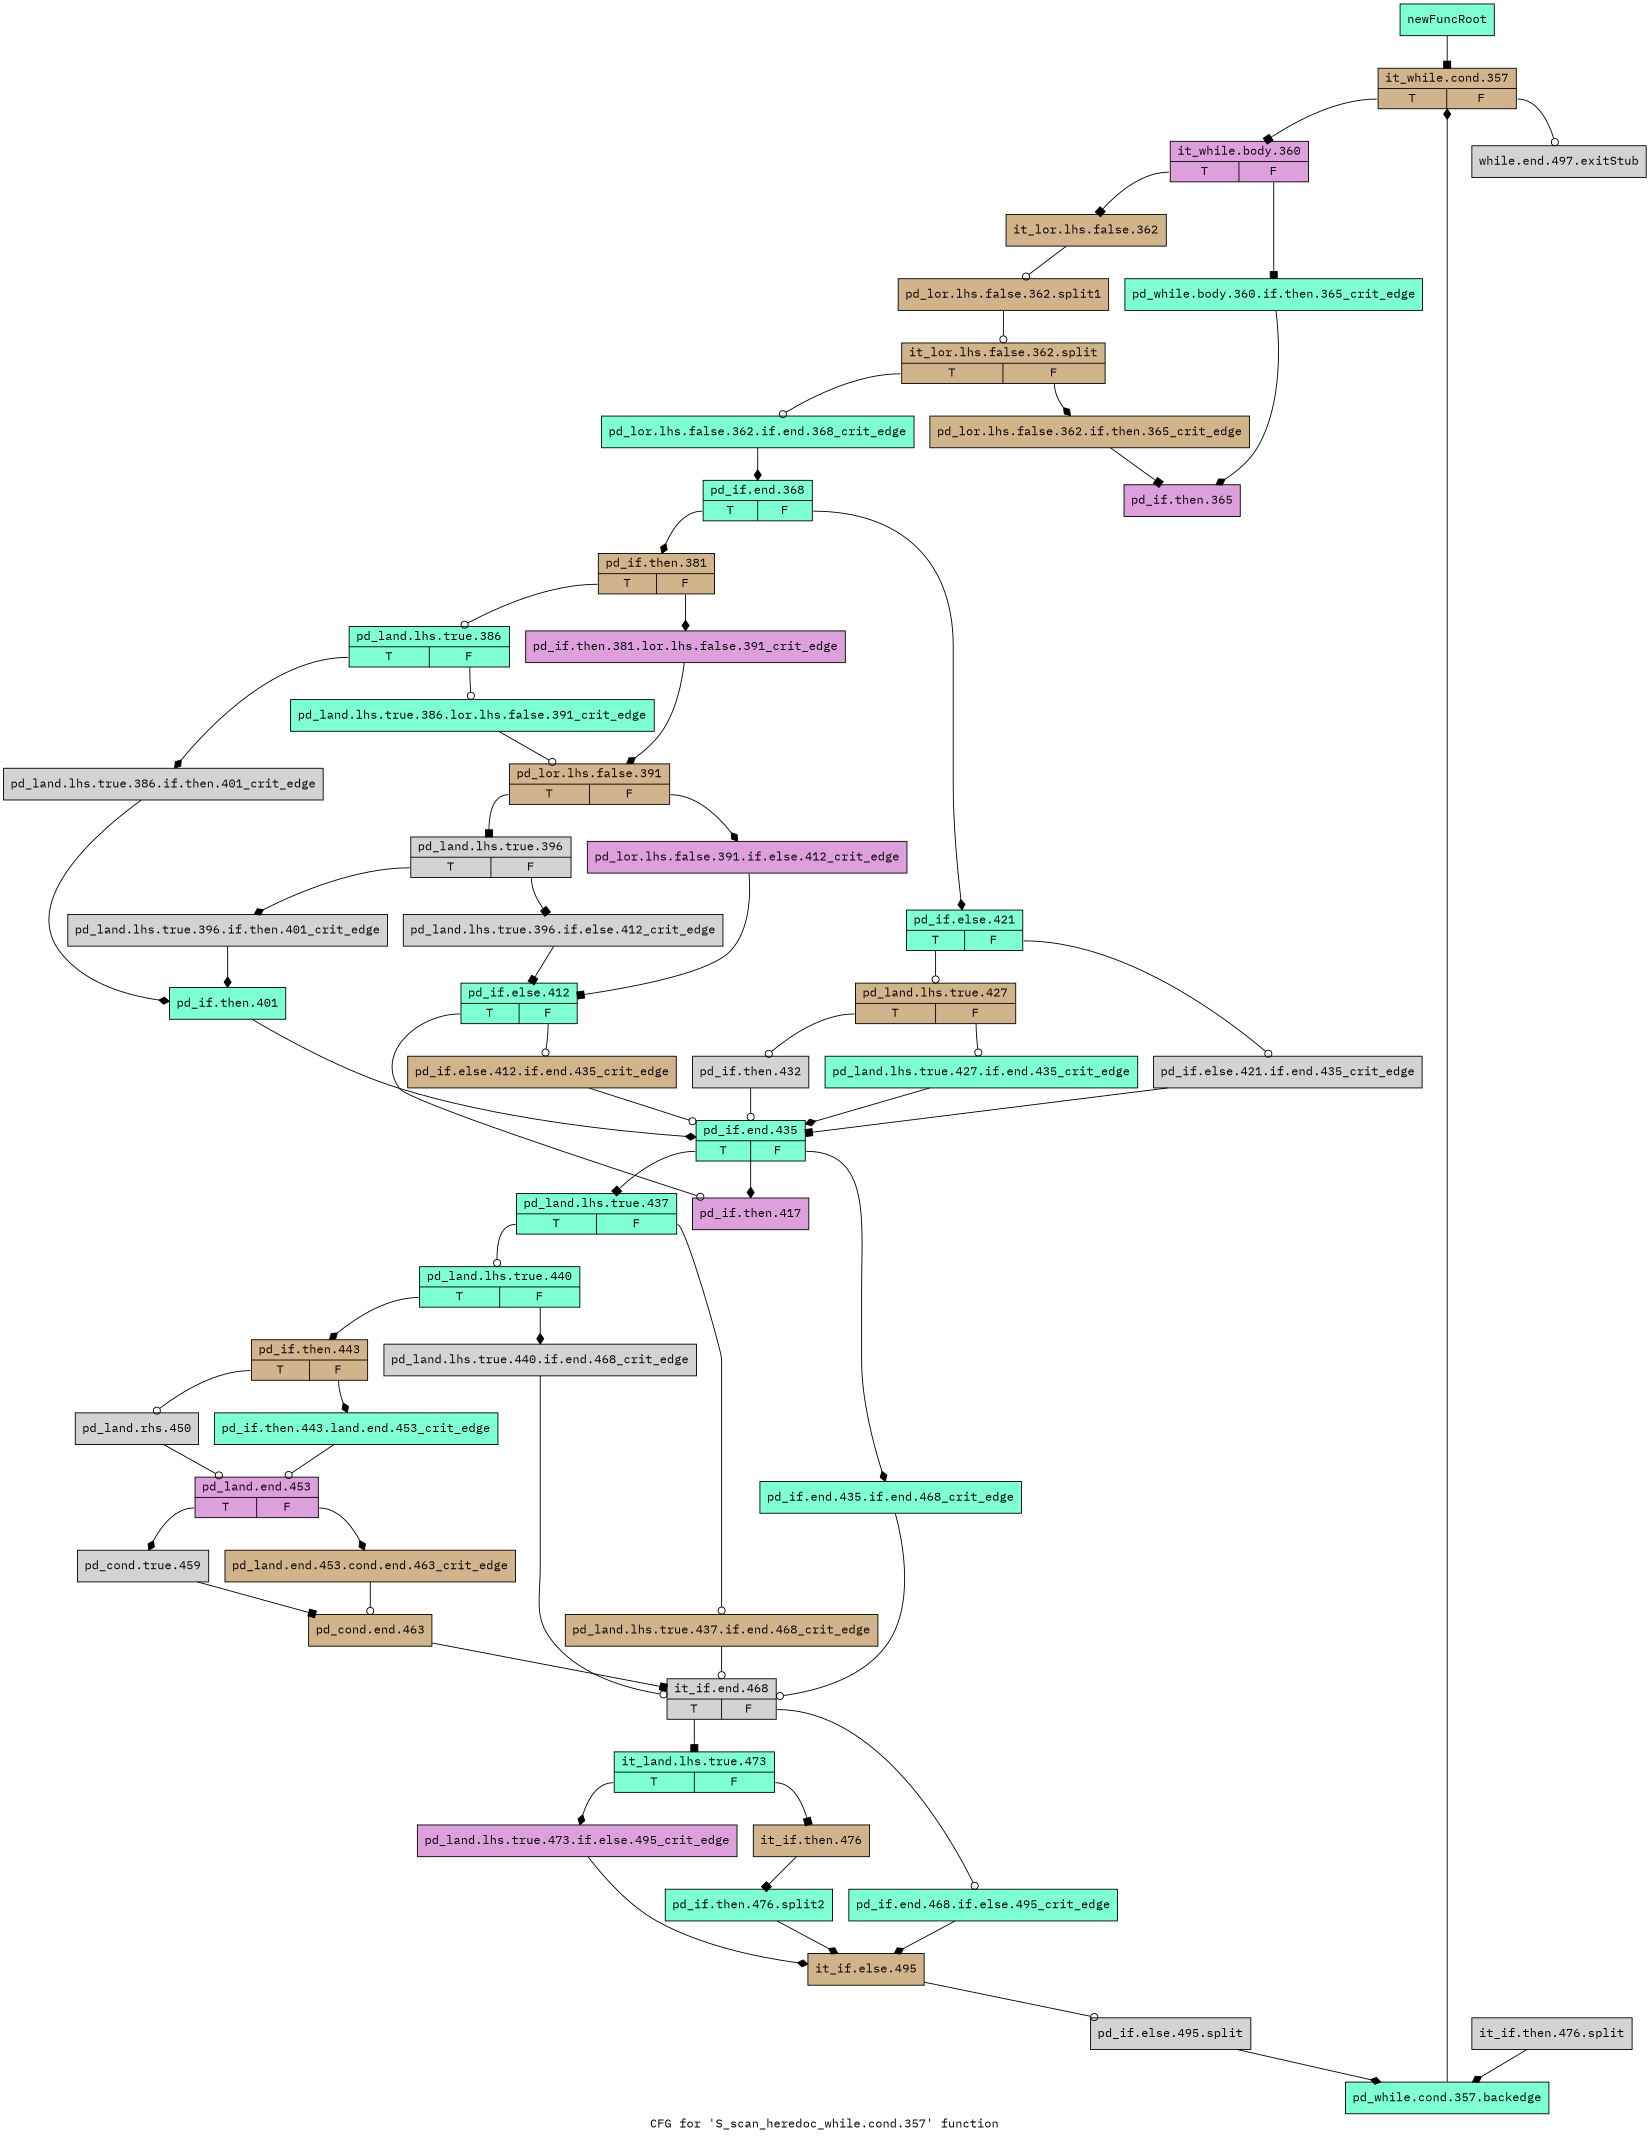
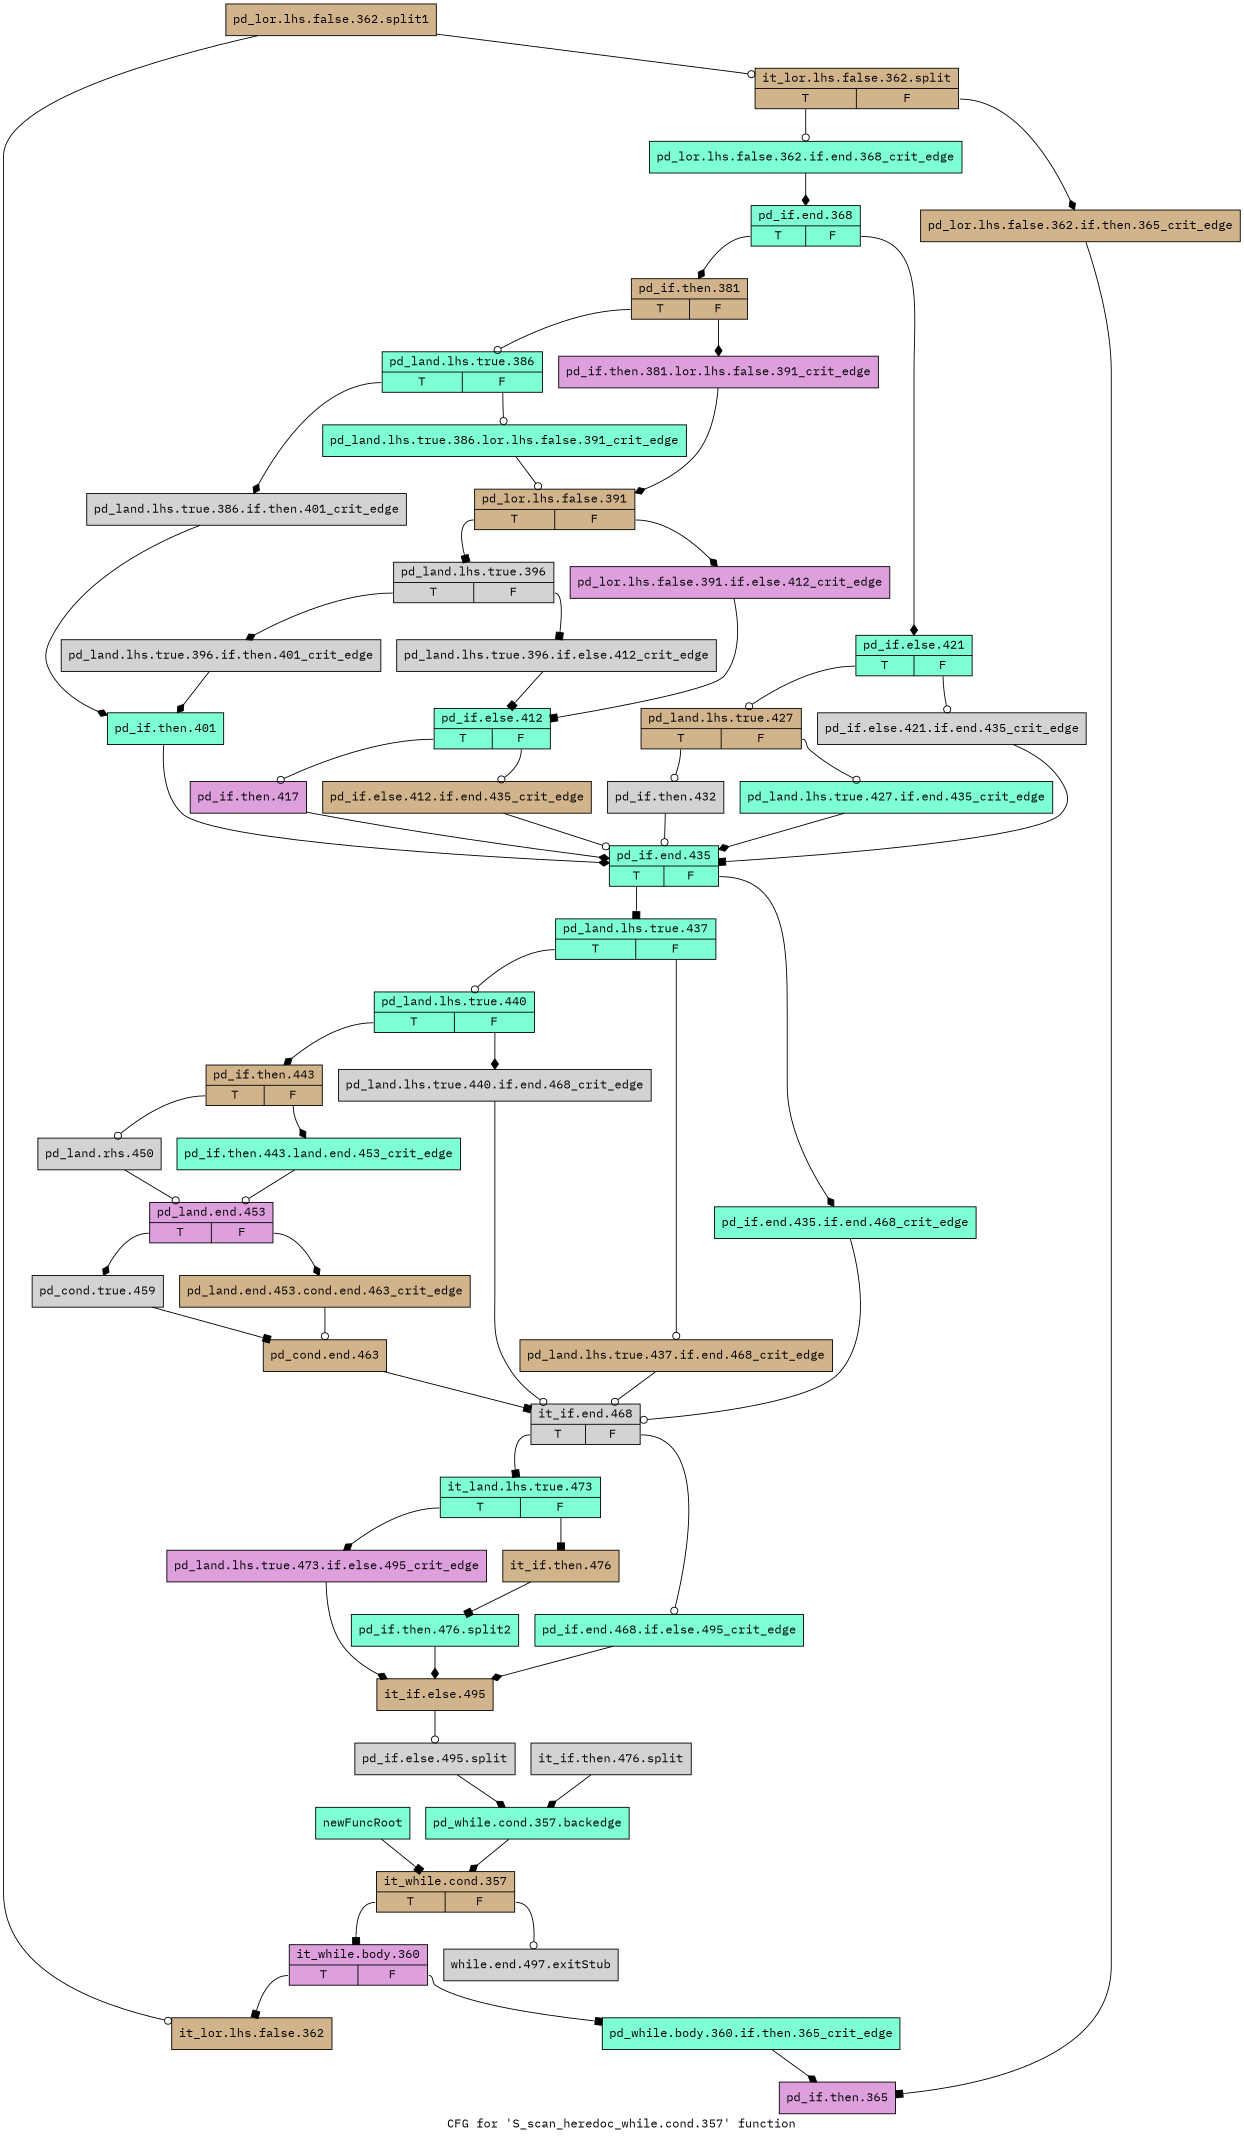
  digraph {
    fontname="IBM Plex Mono"
    label="CFG for 'S_scan_heredoc_while.cond.357' function"
    node [fillcolor=aquamarine fontname="IBM Plex Mono" shape=record style=filled]
    edge [arrowhead=diamond fontname="IBM Plex Mono"]
    n1 [label="{newFuncRoot}"]
    n2 [fillcolor=tan label="{it_while.cond.357|{<s0>T|<s1>F}}"]
    n3 [fillcolor=lightgrey label="{while.end.497.exitStub}"]
    n4 [fillcolor=plum label="{it_while.body.360|{<s0>T|<s1>F}}"]
    n5 [fillcolor=tan label="{it_lor.lhs.false.362}"]
    n6 [label="{pd_while.body.360.if.then.365_crit_edge}"]
    n7 [fillcolor=tan label="{pd_lor.lhs.false.362.split1}"]
    n8 [fillcolor=plum label="{pd_if.then.365}"]
    n9 [fillcolor=tan label="{it_lor.lhs.false.362.split|{<s0>T|<s1>F}}"]
    n10 [label="{pd_if.end.368|{<s0>T|<s1>F}}"]
    n11 [fillcolor=tan label="{pd_if.then.381|{<s0>T|<s1>F}}"]
    n12 [label="{pd_if.else.421|{<s0>T|<s1>F}}"]
    n13 [label="{pd_lor.lhs.false.362.if.end.368_crit_edge}"]
    n14 [fillcolor=tan label="{pd_lor.lhs.false.362.if.then.365_crit_edge}"]
    n15 [label="{pd_land.lhs.true.386|{<s0>T|<s1>F}}"]
    n16 [fillcolor=plum label="{pd_if.then.381.lor.lhs.false.391_crit_edge}"]
    n17 [fillcolor=tan label="{pd_land.lhs.true.427|{<s0>T|<s1>F}}"]
    n18 [fillcolor=lightgrey label="{pd_if.else.421.if.end.435_crit_edge}"]
    n19 [fillcolor=lightgrey label="{pd_land.lhs.true.386.if.then.401_crit_edge}"]
    n20 [label="{pd_land.lhs.true.386.lor.lhs.false.391_crit_edge}"]
    n21 [fillcolor=tan label="{pd_lor.lhs.false.391|{<s0>T|<s1>F}}"]
    n22 [fillcolor=lightgrey label="{pd_if.then.432}"]
    n23 [label="{pd_land.lhs.true.427.if.end.435_crit_edge}"]
    n24 [label="{pd_if.end.435|{<s0>T|<s1>F}}"]
    n25 [label="{pd_land.lhs.true.437|{<s0>T|<s1>F}}"]
    n26 [label="{pd_if.end.435.if.end.468_crit_edge}"]
    n27 [label="{pd_land.lhs.true.440|{<s0>T|<s1>F}}"]
    n28 [fillcolor=tan label="{pd_land.lhs.true.437.if.end.468_crit_edge}"]
    n29 [fillcolor=lightgrey label="{it_if.end.468|{<s0>T|<s1>F}}"]
    n30 [label="{pd_if.then.401}"]
    n31 [fillcolor=lightgrey label="{pd_land.lhs.true.396|{<s0>T|<s1>F}}"]
    n32 [fillcolor=plum label="{pd_lor.lhs.false.391.if.else.412_crit_edge}"]
    n33 [fillcolor=lightgrey label="{pd_land.lhs.true.396.if.then.401_crit_edge}"]
    n34 [fillcolor=lightgrey label="{pd_land.lhs.true.396.if.else.412_crit_edge}"]
    n35 [label="{pd_if.else.412|{<s0>T|<s1>F}}"]
    n36 [fillcolor=plum label="{pd_if.then.417}"]
    n37 [fillcolor=tan label="{pd_if.else.412.if.end.435_crit_edge}"]
    n38 [fillcolor=tan label="{pd_if.then.443|{<s0>T|<s1>F}}"]
    n39 [fillcolor=lightgrey label="{pd_land.lhs.true.440.if.end.468_crit_edge}"]
    n40 [label="{it_land.lhs.true.473|{<s0>T|<s1>F}}"]
    n41 [label="{pd_if.end.468.if.else.495_crit_edge}"]
    n42 [fillcolor=plum label="{pd_land.lhs.true.473.if.else.495_crit_edge}"]
    n43 [fillcolor=tan label="{it_if.then.476}"]
    n44 [fillcolor=tan label="{it_if.else.495}"]
    n45 [fillcolor=lightgrey label="{pd_land.rhs.450}"]
    n46 [label="{pd_if.then.443.land.end.453_crit_edge}"]
    n47 [fillcolor=plum label="{pd_land.end.453|{<s0>T|<s1>F}}"]
    n48 [fillcolor=lightgrey label="{pd_cond.true.459}"]
    n49 [fillcolor=tan label="{pd_land.end.453.cond.end.463_crit_edge}"]
    n50 [fillcolor=tan label="{pd_cond.end.463}"]
    n51 [label="{pd_if.then.476.split2}"]
    n52 [fillcolor=lightgrey label="{pd_if.else.495.split}"]
    n53 [label="{pd_while.cond.357.backedge}"]
    n54 [fillcolor=lightgrey label="{it_if.then.476.split}"]
    n1 -> n2 [arrowhead=box]
    n2 -> n3 [arrowhead=odot tailport=s1]
    n2 -> n4 [arrowhead=box tailport=s0]
    n4 -> n5 [arrowhead=box tailport=s0]
    n4 -> n6 [arrowhead=box tailport=s1]
-   n5 -> n7 [arrowhead=odot]
+   n7 -> n5 [arrowhead=odot]
    n6 -> n8
    n7 -> n9 [arrowhead=odot]
    n9 -> n13 [arrowhead=odot tailport=s0]
    n9 -> n14 [tailport=s1]
    n10 -> n11 [tailport=s0]
    n10 -> n12 [tailport=s1]
    n11 -> n15 [arrowhead=odot tailport=s0]
    n11 -> n16 [tailport=s1]
    n12 -> n17 [arrowhead=odot tailport=s0]
    n12 -> n18 [arrowhead=odot tailport=s1]
    n13 -> n10
    n14 -> n8 [arrowhead=box]
    n15 -> n19 [tailport=s0]
    n15 -> n20 [arrowhead=odot tailport=s1]
    n16 -> n21
    n17 -> n22 [arrowhead=odot tailport=s0]
    n17 -> n23 [arrowhead=odot tailport=s1]
    n18 -> n24 [arrowhead=box]
    n19 -> n30
    n20 -> n21 [arrowhead=odot]
    n21 -> n31 [arrowhead=box tailport=s0]
    n21 -> n32 [tailport=s1]
    n22 -> n24 [arrowhead=odot]
    n23 -> n24
    n24 -> n25 [arrowhead=box tailport=s0]
    n24 -> n26 [tailport=s1]
    n25 -> n27 [arrowhead=odot tailport=s0]
    n25 -> n28 [arrowhead=odot tailport=s1]
    n26 -> n29 [arrowhead=odot]
    n27 -> n38 [tailport=s0]
    n27 -> n39 [tailport=s1]
    n28 -> n29 [arrowhead=odot]
    n29 -> n40 [arrowhead=box tailport=s0]
    n29 -> n41 [arrowhead=odot tailport=s1]
    n30 -> n24
    n31 -> n33 [tailport=s0]
    n31 -> n34 [arrowhead=box tailport=s1]
    n32 -> n35 [arrowhead=box]
    n33 -> n30
    n34 -> n35 [arrowhead=box]
    n35 -> n36 [arrowhead=odot tailport=s0]
    n35 -> n37 [arrowhead=odot tailport=s1]
-   n24 -> n36
+   n36 -> n24
    n37 -> n24 [arrowhead=odot]
    n38 -> n45 [arrowhead=odot tailport=s0]
    n38 -> n46 [tailport=s1]
    n39 -> n29 [arrowhead=odot]
    n40 -> n42 [tailport=s0]
    n40 -> n43 [arrowhead=box tailport=s1]
    n41 -> n44
    n42 -> n44
    n43 -> n51 [arrowhead=box]
    n44 -> n52 [arrowhead=odot]
    n45 -> n47 [arrowhead=odot]
    n46 -> n47 [arrowhead=odot]
    n47 -> n48 [tailport=s0]
    n47 -> n49 [tailport=s1]
    n48 -> n50 [arrowhead=box]
    n49 -> n50 [arrowhead=odot]
    n50 -> n29 [arrowhead=box]
    n51 -> n44
    n52 -> n53
    n53 -> n2
    n54 -> n53
  }
